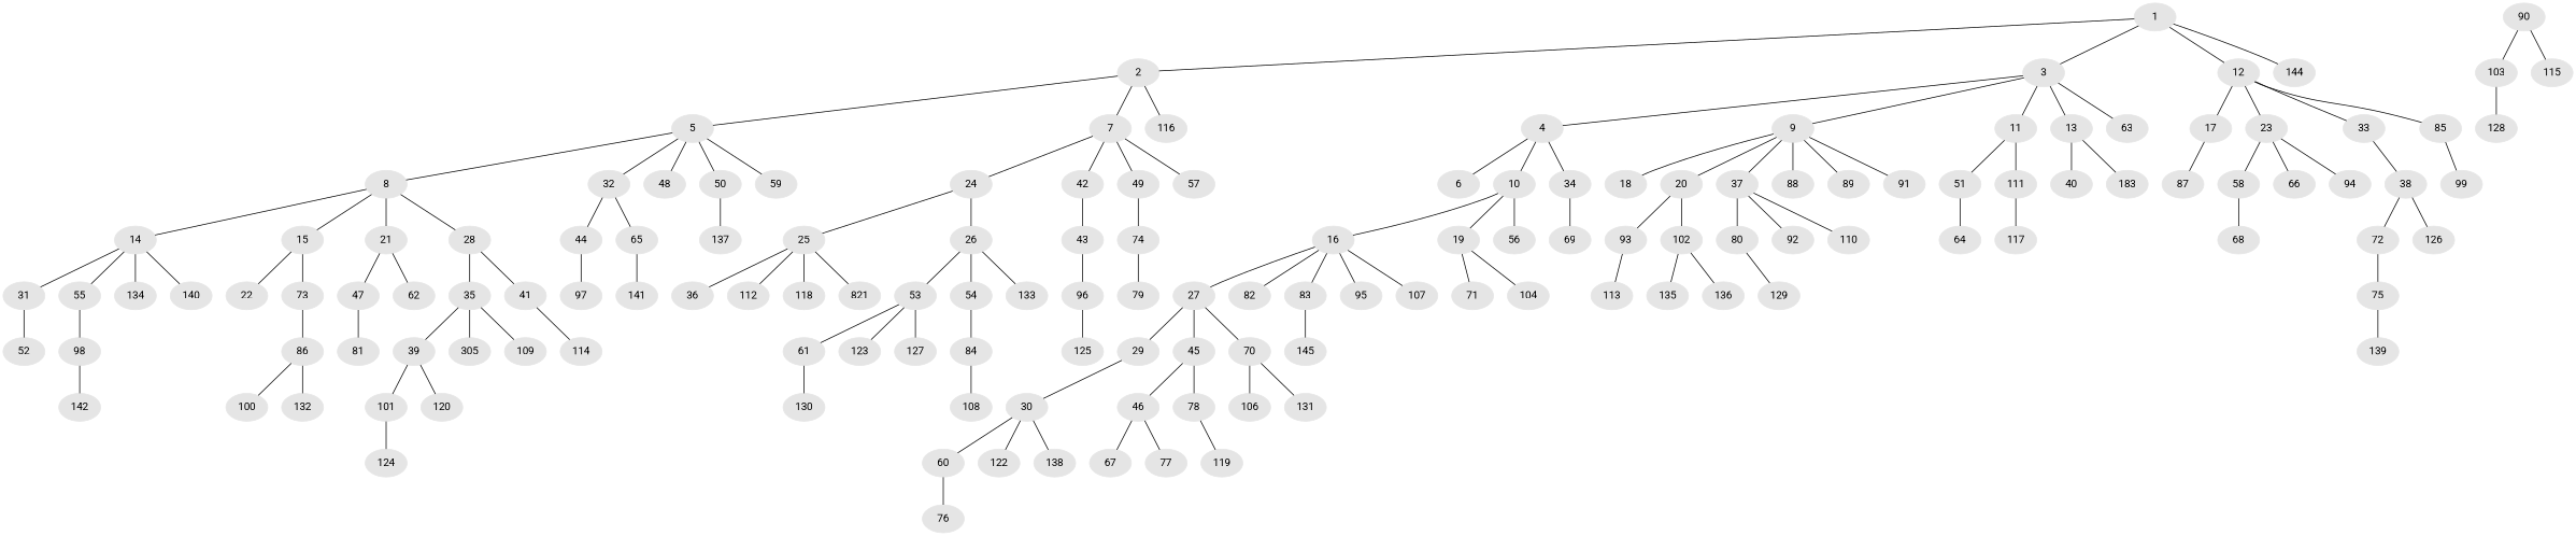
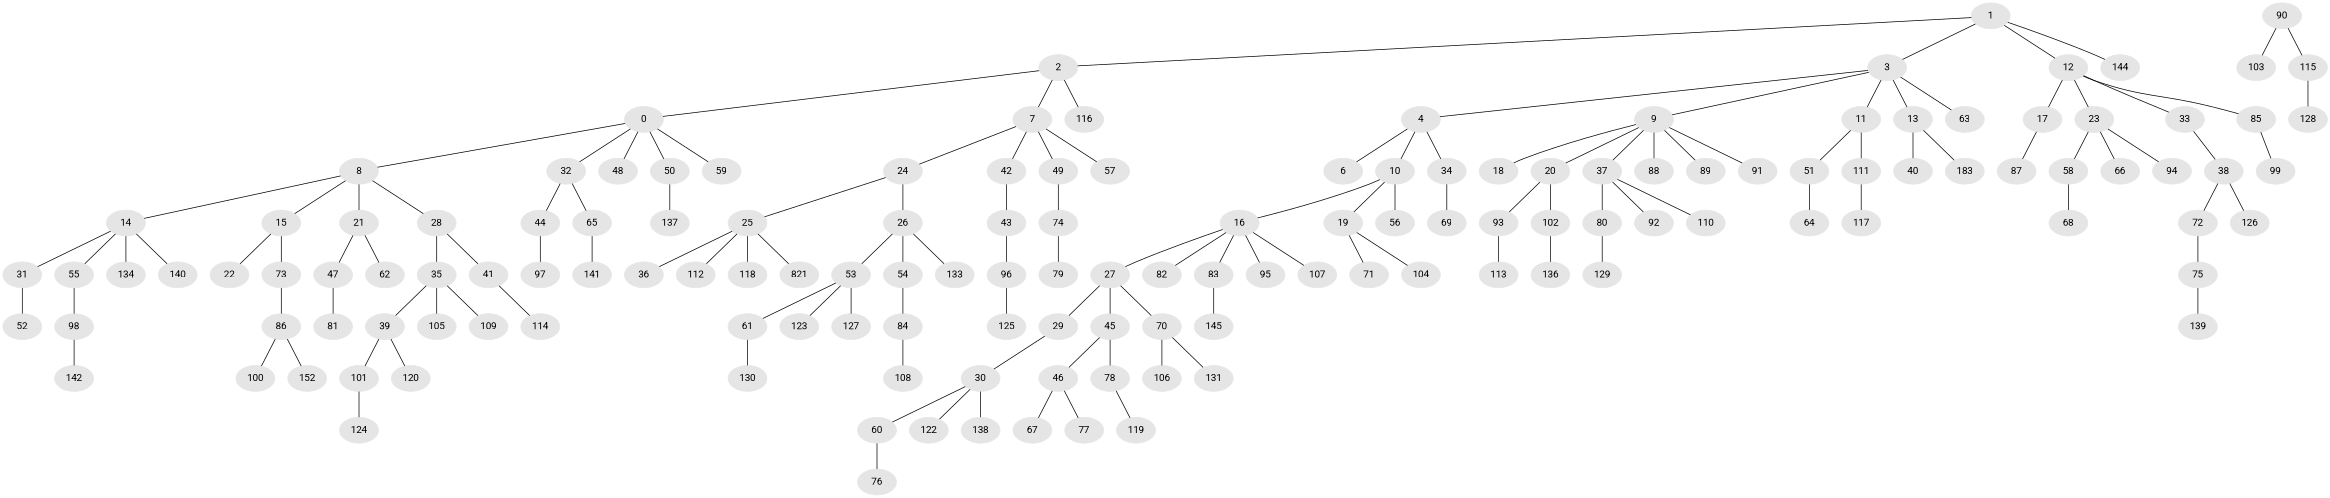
  graph {
    fontname=Roboto
    node [color=gray90 fontname=Roboto style=filled]
    edge [fontname=Roboto]
    1
    2
    3
    12
    144
-   5
+   5 [label=0]
    7
    116
    4
    9
    11
    13
    63
    17
    23
    33
    85
    8
    32
    48
    50
    59
    24
    42
    49
    57
    6
    10
    34
    18
    20
    37
    88
    89
    91
    51
    111
    40
    n39 [label=183]
    16
    19
    56
    69
    14
    15
    21
    28
    44
    65
    137
    25
    26
    43
    74
    31
    55
    134
    140
    22
    73
    47
    62
    35
    41
    93
    102
    80
    92
    110
    27
    82
    83
    95
    107
    71
    104
    64
    117
    87
    58
    66
    94
    38
    99
    52
    98
    86
    29
    45
    70
    145
    113
-   135
    136
    81
    68
    36
    112
    118
    n100 [label=821]
    53
    54
    133
    61
    123
    127
    84
    30
    46
    78
    106
    131
    39
-   105 [label=305]
+   105
    109
    114
    60
    122
    138
    76
    97
    141
    72
    126
    101
    120
    129
    75
    124
    96
    125
    67
    77
    119
    79
    130
    108
    142
    90
    103
    115
    139
    100
-   132
+   132 [label=152]
    128
    1 -- 2
    1 -- 3
    1 -- 12
    1 -- 144
    2 -- 5
    2 -- 7
    2 -- 116
    3 -- 4
    3 -- 9
    3 -- 11
    3 -- 13
    3 -- 63
    12 -- 17
    12 -- 23
    12 -- 33
    12 -- 85
    5 -- 8
    5 -- 32
    5 -- 48
    5 -- 50
    5 -- 59
    7 -- 24
    7 -- 42
    7 -- 49
    7 -- 57
    4 -- 6
    4 -- 10
    4 -- 34
    9 -- 18
    9 -- 20
    9 -- 37
    9 -- 88
    9 -- 89
    9 -- 91
    11 -- 51
    11 -- 111
    13 -- 40
    13 -- n39
    17 -- 87
    23 -- 58
    23 -- 66
    23 -- 94
    33 -- 38
    85 -- 99
    8 -- 14
    8 -- 15
    8 -- 21
    8 -- 28
    32 -- 44
    32 -- 65
    50 -- 137
    24 -- 25
    24 -- 26
    42 -- 43
    49 -- 74
    10 -- 16
    10 -- 19
    10 -- 56
    34 -- 69
    20 -- 93
    20 -- 102
    37 -- 80
    37 -- 92
    37 -- 110
    51 -- 64
    111 -- 117
    16 -- 27
    16 -- 82
    16 -- 83
    16 -- 95
    16 -- 107
    19 -- 71
    19 -- 104
    14 -- 31
    14 -- 55
    14 -- 134
    14 -- 140
    15 -- 22
    15 -- 73
    21 -- 47
    21 -- 62
    28 -- 35
    28 -- 41
    44 -- 97
    65 -- 141
    25 -- 36
    25 -- 112
    25 -- 118
    25 -- n100
    26 -- 53
    26 -- 54
    26 -- 133
    43 -- 96
    74 -- 79
    31 -- 52
    55 -- 98
    73 -- 86
    47 -- 81
    35 -- 39
    35 -- 105
    35 -- 109
    41 -- 114
    93 -- 113
-   102 -- 135
    102 -- 136
    80 -- 129
    27 -- 29
    27 -- 45
    27 -- 70
    83 -- 145
    58 -- 68
    38 -- 72
    38 -- 126
    98 -- 142
    86 -- 100
    86 -- 132
    29 -- 30
    45 -- 46
    45 -- 78
    70 -- 106
    70 -- 131
    53 -- 61
    53 -- 123
    53 -- 127
    54 -- 84
    61 -- 130
    84 -- 108
    30 -- 60
    30 -- 122
    30 -- 138
    46 -- 67
    46 -- 77
    78 -- 119
    39 -- 101
    39 -- 120
    60 -- 76
    72 -- 75
    101 -- 124
    75 -- 139
    96 -- 125
    90 -- 103
    90 -- 115
-   103 -- 128
+   115 -- 128
  }
